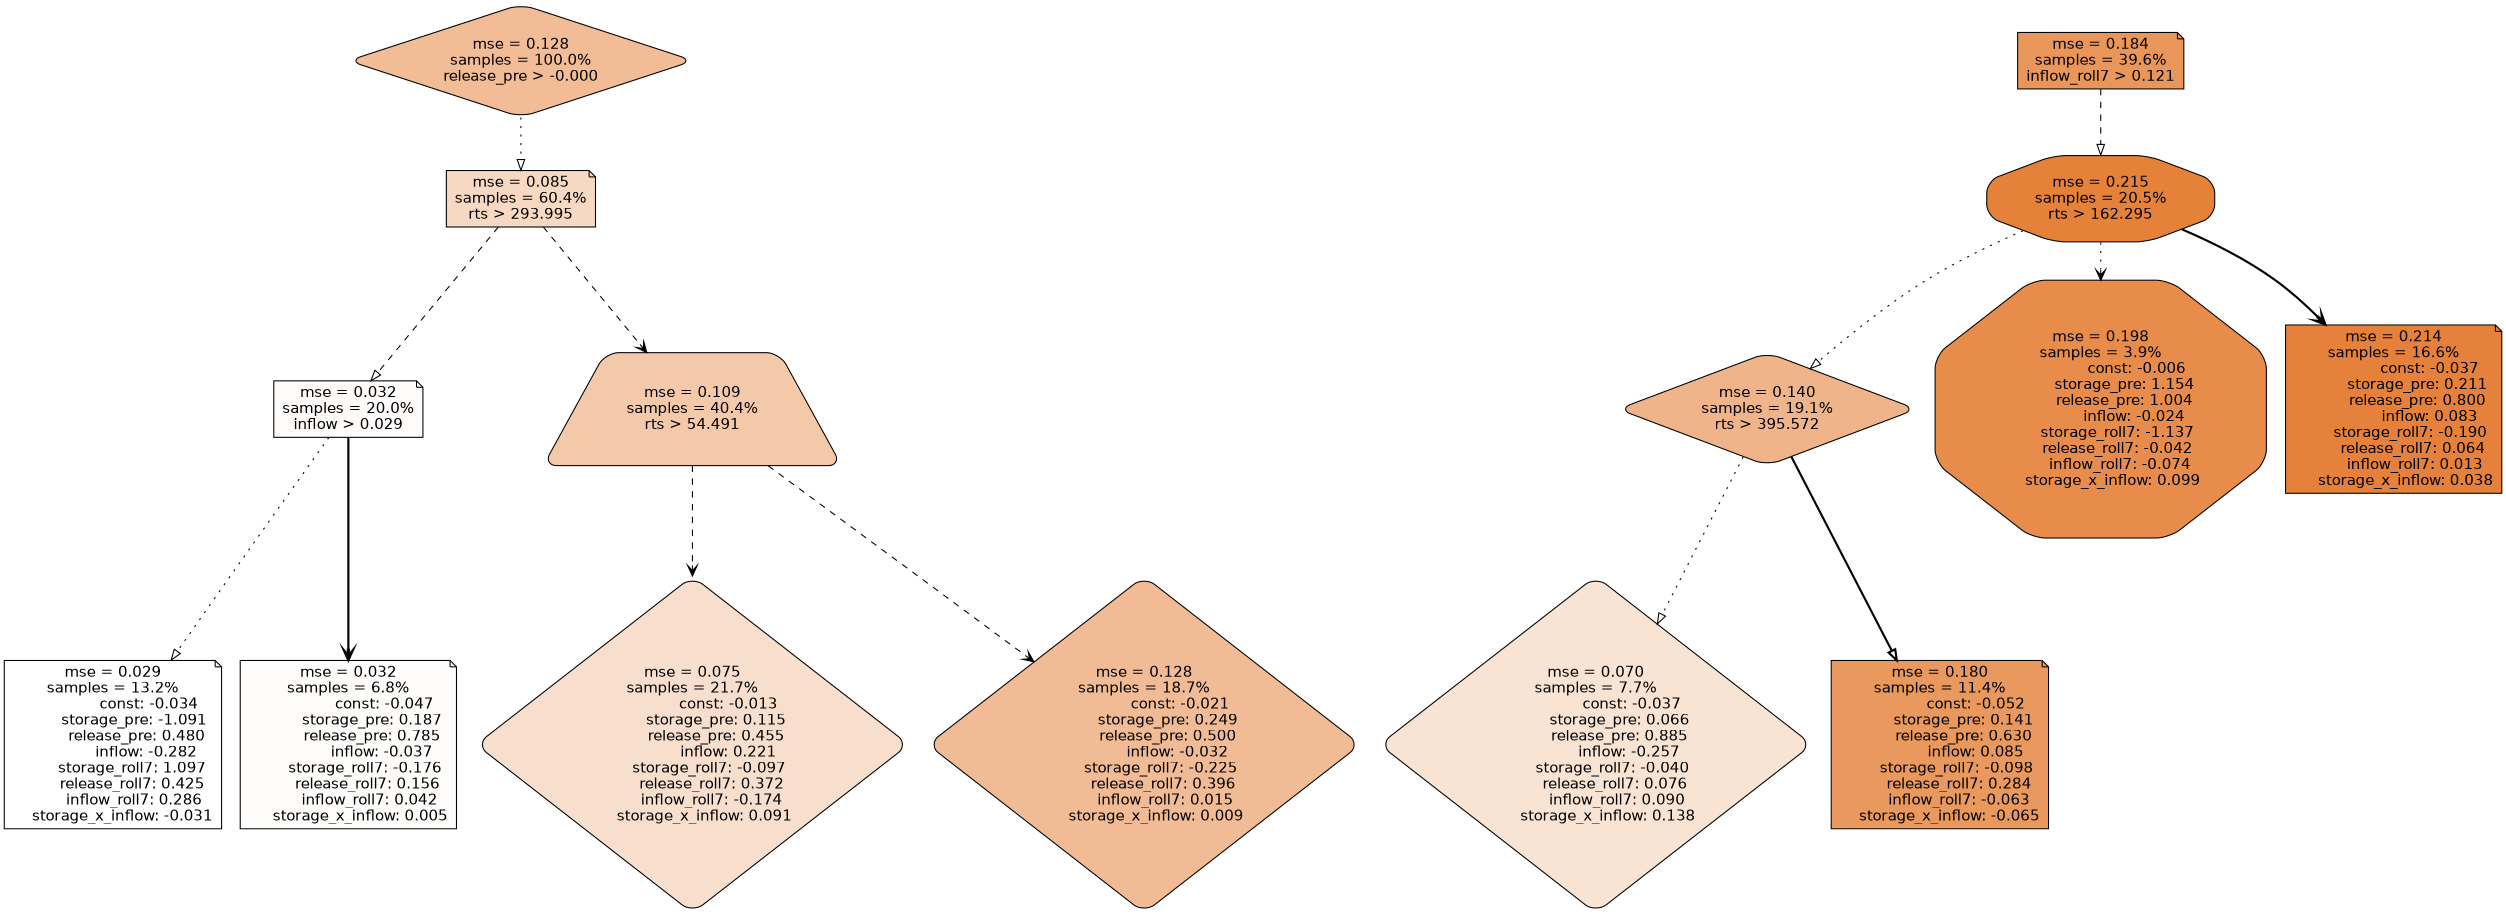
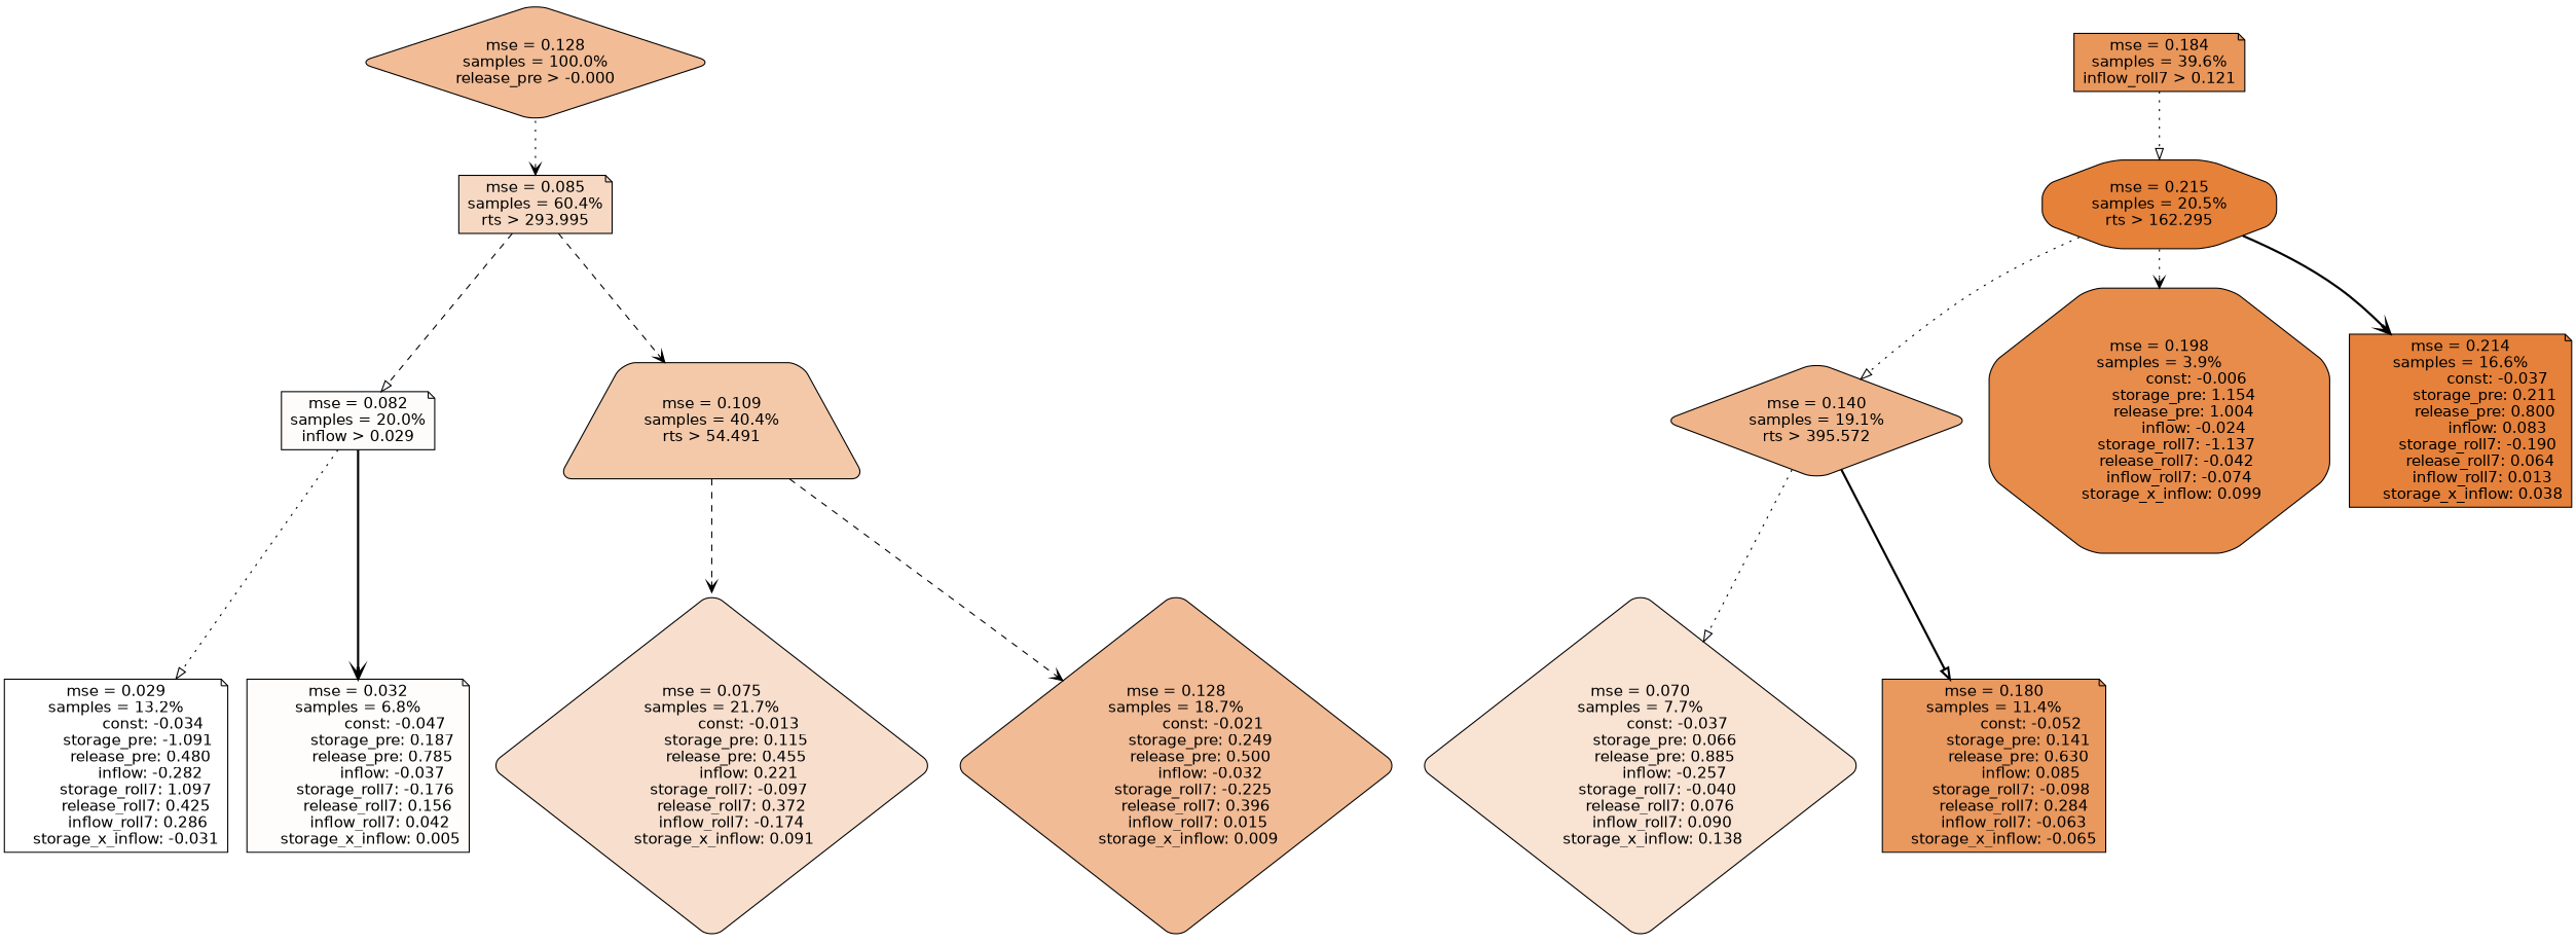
  digraph {
    node [color=black fontname=helvetica shape=note style="filled, rounded"]
    edge [arrowhead=onormal fontname=helvetica style=dotted]
    n1 [fillcolor="#f1bc96" label="mse = 0.128\nsamples = 100.0%\nrelease_pre > -0.000" shape=diamond]
    n2 [fillcolor="#f7d9c3" label="mse = 0.085\nsamples = 60.4%\nrts > 293.995"]
-   n3 [fillcolor="#fefcfb" label="mse = 0.032\nsamples = 20.0%\ninflow > 0.029"]
+   n3 [fillcolor="#fefcfb" label="mse = 0.082\nsamples = 20.0%\ninflow > 0.029"]
    n4 [fillcolor="#f3c9aa" label="mse = 0.109\nsamples = 40.4%\nrts > 54.491" shape=trapezium]
    n5 [fillcolor="#e9965a" label="mse = 0.184\nsamples = 39.6%\ninflow_roll7 > 0.121"]
    n6 [fillcolor="#e58139" label="mse = 0.215\nsamples = 20.5%\nrts > 162.295" shape=octagon]
    n7 [fillcolor="#ffffff" label="mse = 0.029\nsamples = 13.2%\n               const: -0.034\n         storage_pre: -1.091\n          release_pre: 0.480\n              inflow: -0.282\n        storage_roll7: 1.097\n        release_roll7: 0.425\n         inflow_roll7: 0.286\n    storage_x_inflow: -0.031"]
    n8 [fillcolor="#fefdfc" label="mse = 0.032\nsamples = 6.8%\n               const: -0.047\n          storage_pre: 0.187\n          release_pre: 0.785\n              inflow: -0.037\n       storage_roll7: -0.176\n        release_roll7: 0.156\n         inflow_roll7: 0.042\n     storage_x_inflow: 0.005"]
    n9 [fillcolor="#f8dfcd" label="mse = 0.075\nsamples = 21.7%\n               const: -0.013\n          storage_pre: 0.115\n          release_pre: 0.455\n               inflow: 0.221\n       storage_roll7: -0.097\n        release_roll7: 0.372\n        inflow_roll7: -0.174\n     storage_x_inflow: 0.091" shape=diamond]
    n10 [fillcolor="#f1bb95" label="mse = 0.128\nsamples = 18.7%\n               const: -0.021\n          storage_pre: 0.249\n          release_pre: 0.500\n              inflow: -0.032\n       storage_roll7: -0.225\n        release_roll7: 0.396\n         inflow_roll7: 0.015\n     storage_x_inflow: 0.009" shape=diamond]
    n11 [fillcolor="#efb489" label="mse = 0.140\nsamples = 19.1%\nrts > 395.572" shape=diamond]
    n12 [fillcolor="#f9e3d3" label="mse = 0.070\nsamples = 7.7%\n               const: -0.037\n          storage_pre: 0.066\n          release_pre: 0.885\n              inflow: -0.257\n       storage_roll7: -0.040\n        release_roll7: 0.076\n         inflow_roll7: 0.090\n     storage_x_inflow: 0.138" shape=diamond]
    n13 [fillcolor="#e9985e" label="mse = 0.180\nsamples = 11.4%\n               const: -0.052\n          storage_pre: 0.141\n          release_pre: 0.630\n               inflow: 0.085\n       storage_roll7: -0.098\n        release_roll7: 0.284\n        inflow_roll7: -0.063\n    storage_x_inflow: -0.065"]
    n14 [fillcolor="#e78c4b" label="mse = 0.198\nsamples = 3.9%\n               const: -0.006\n          storage_pre: 1.154\n          release_pre: 1.004\n              inflow: -0.024\n       storage_roll7: -1.137\n       release_roll7: -0.042\n        inflow_roll7: -0.074\n     storage_x_inflow: 0.099" shape=octagon]
    n15 [fillcolor="#e5813a" label="mse = 0.214\nsamples = 16.6%\n               const: -0.037\n          storage_pre: 0.211\n          release_pre: 0.800\n               inflow: 0.083\n       storage_roll7: -0.190\n        release_roll7: 0.064\n         inflow_roll7: 0.013\n     storage_x_inflow: 0.038"]
-   n1 -> n2
+   n1 -> n2 [arrowhead=vee]
    n2 -> n3 [style=dashed]
    n2 -> n4 [arrowhead=vee style=dashed]
    n3 -> n7
    n3 -> n8 [arrowhead=vee style=bold]
    n4 -> n9 [arrowhead=vee style=dashed]
    n4 -> n10 [arrowhead=vee style=dashed]
-   n5 -> n6 [style=dashed]
+   n5 -> n6
    n6 -> n11
    n6 -> n14 [arrowhead=vee]
    n6 -> n15 [arrowhead=vee style=bold]
    n11 -> n12
    n11 -> n13 [style=bold]
  }
